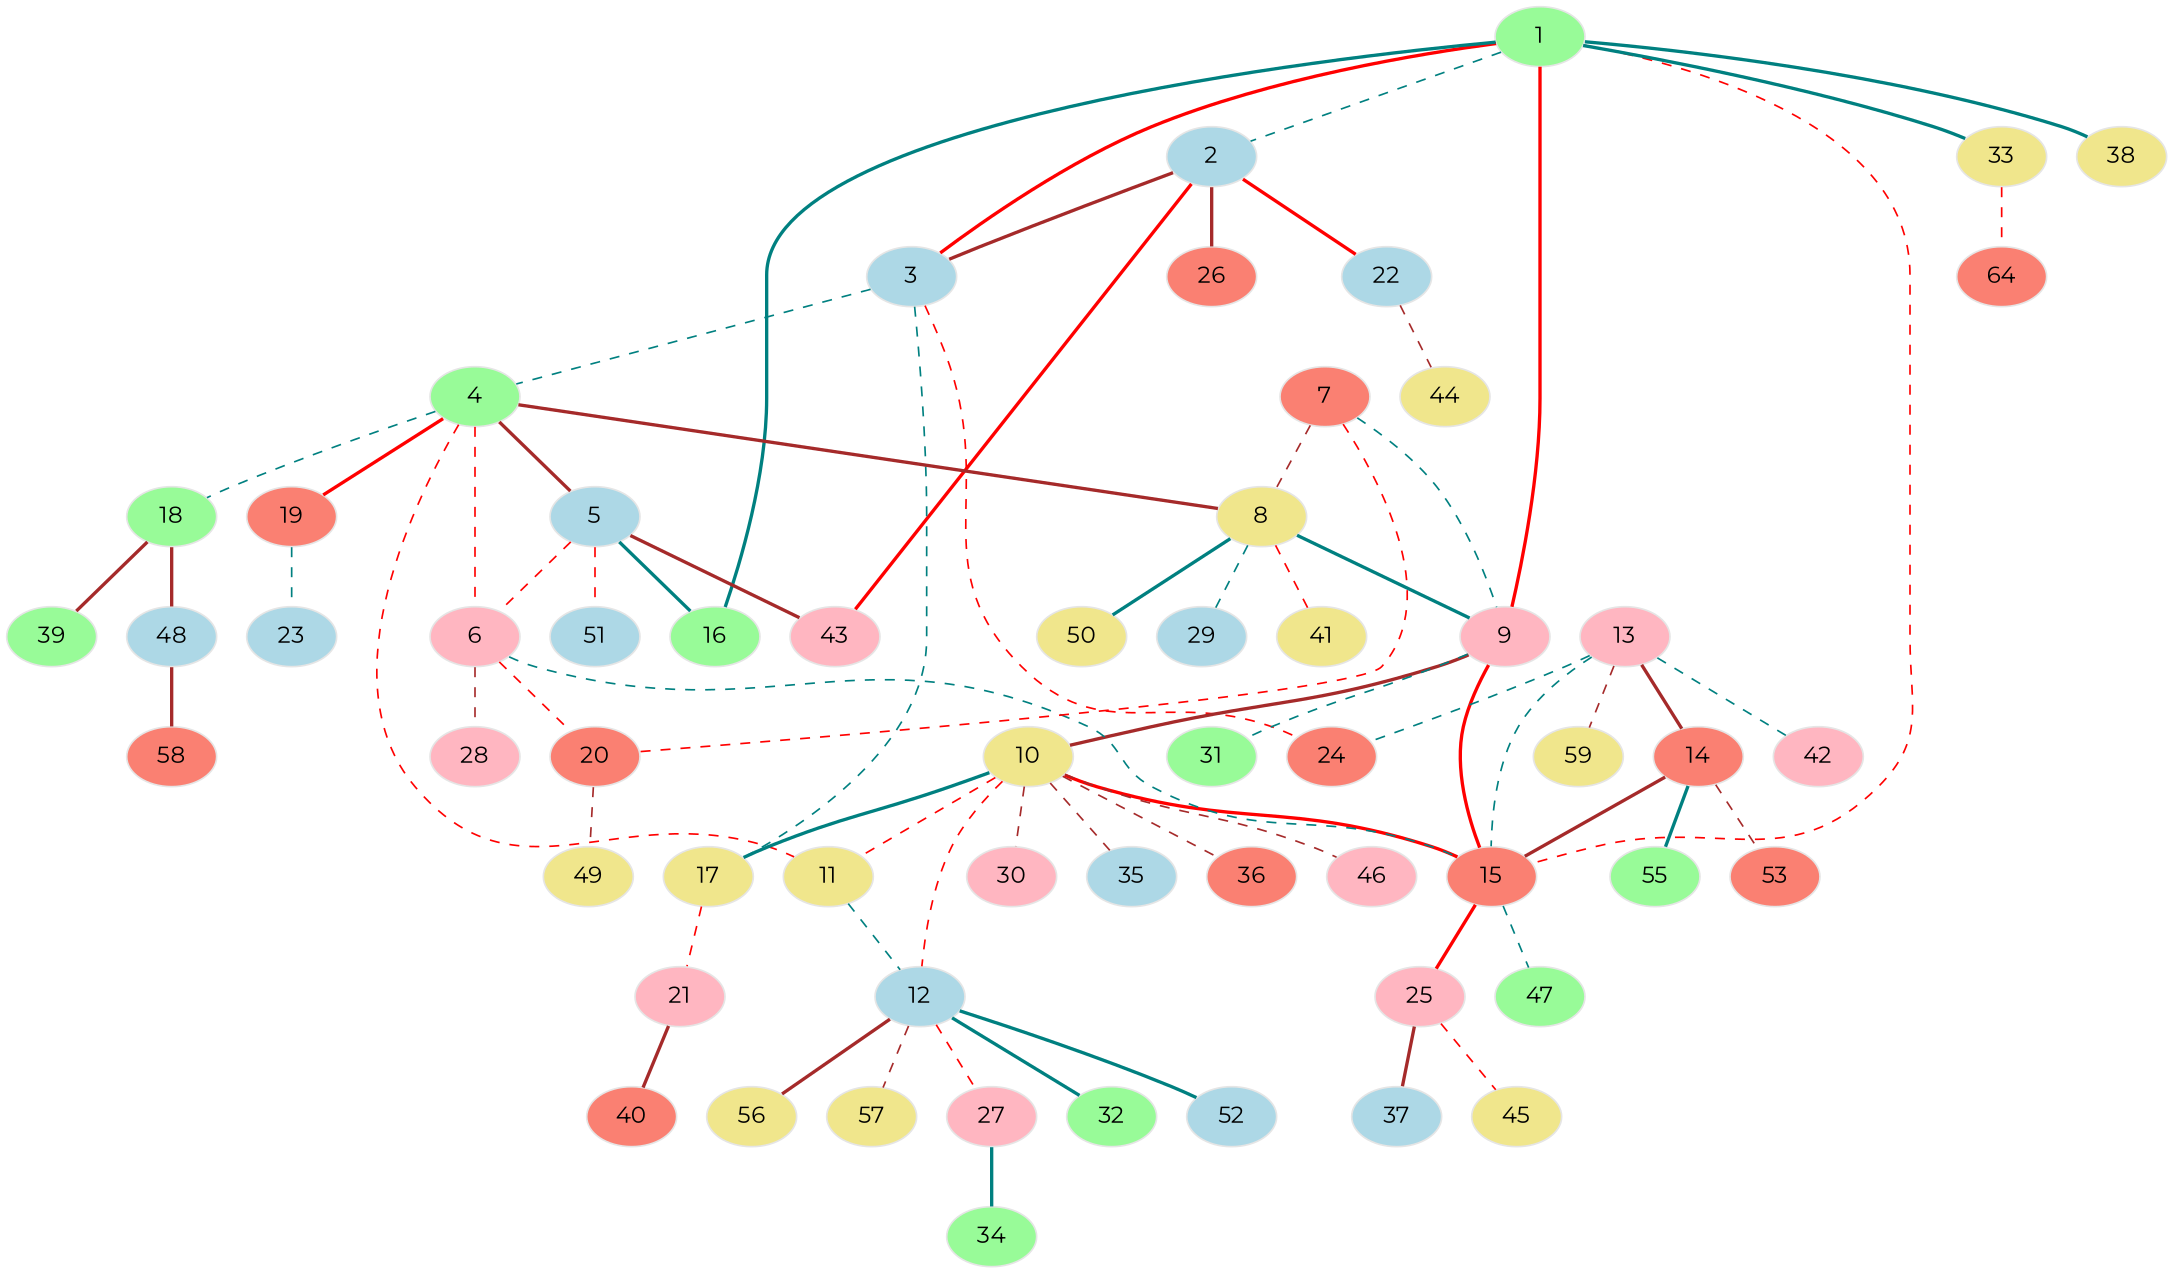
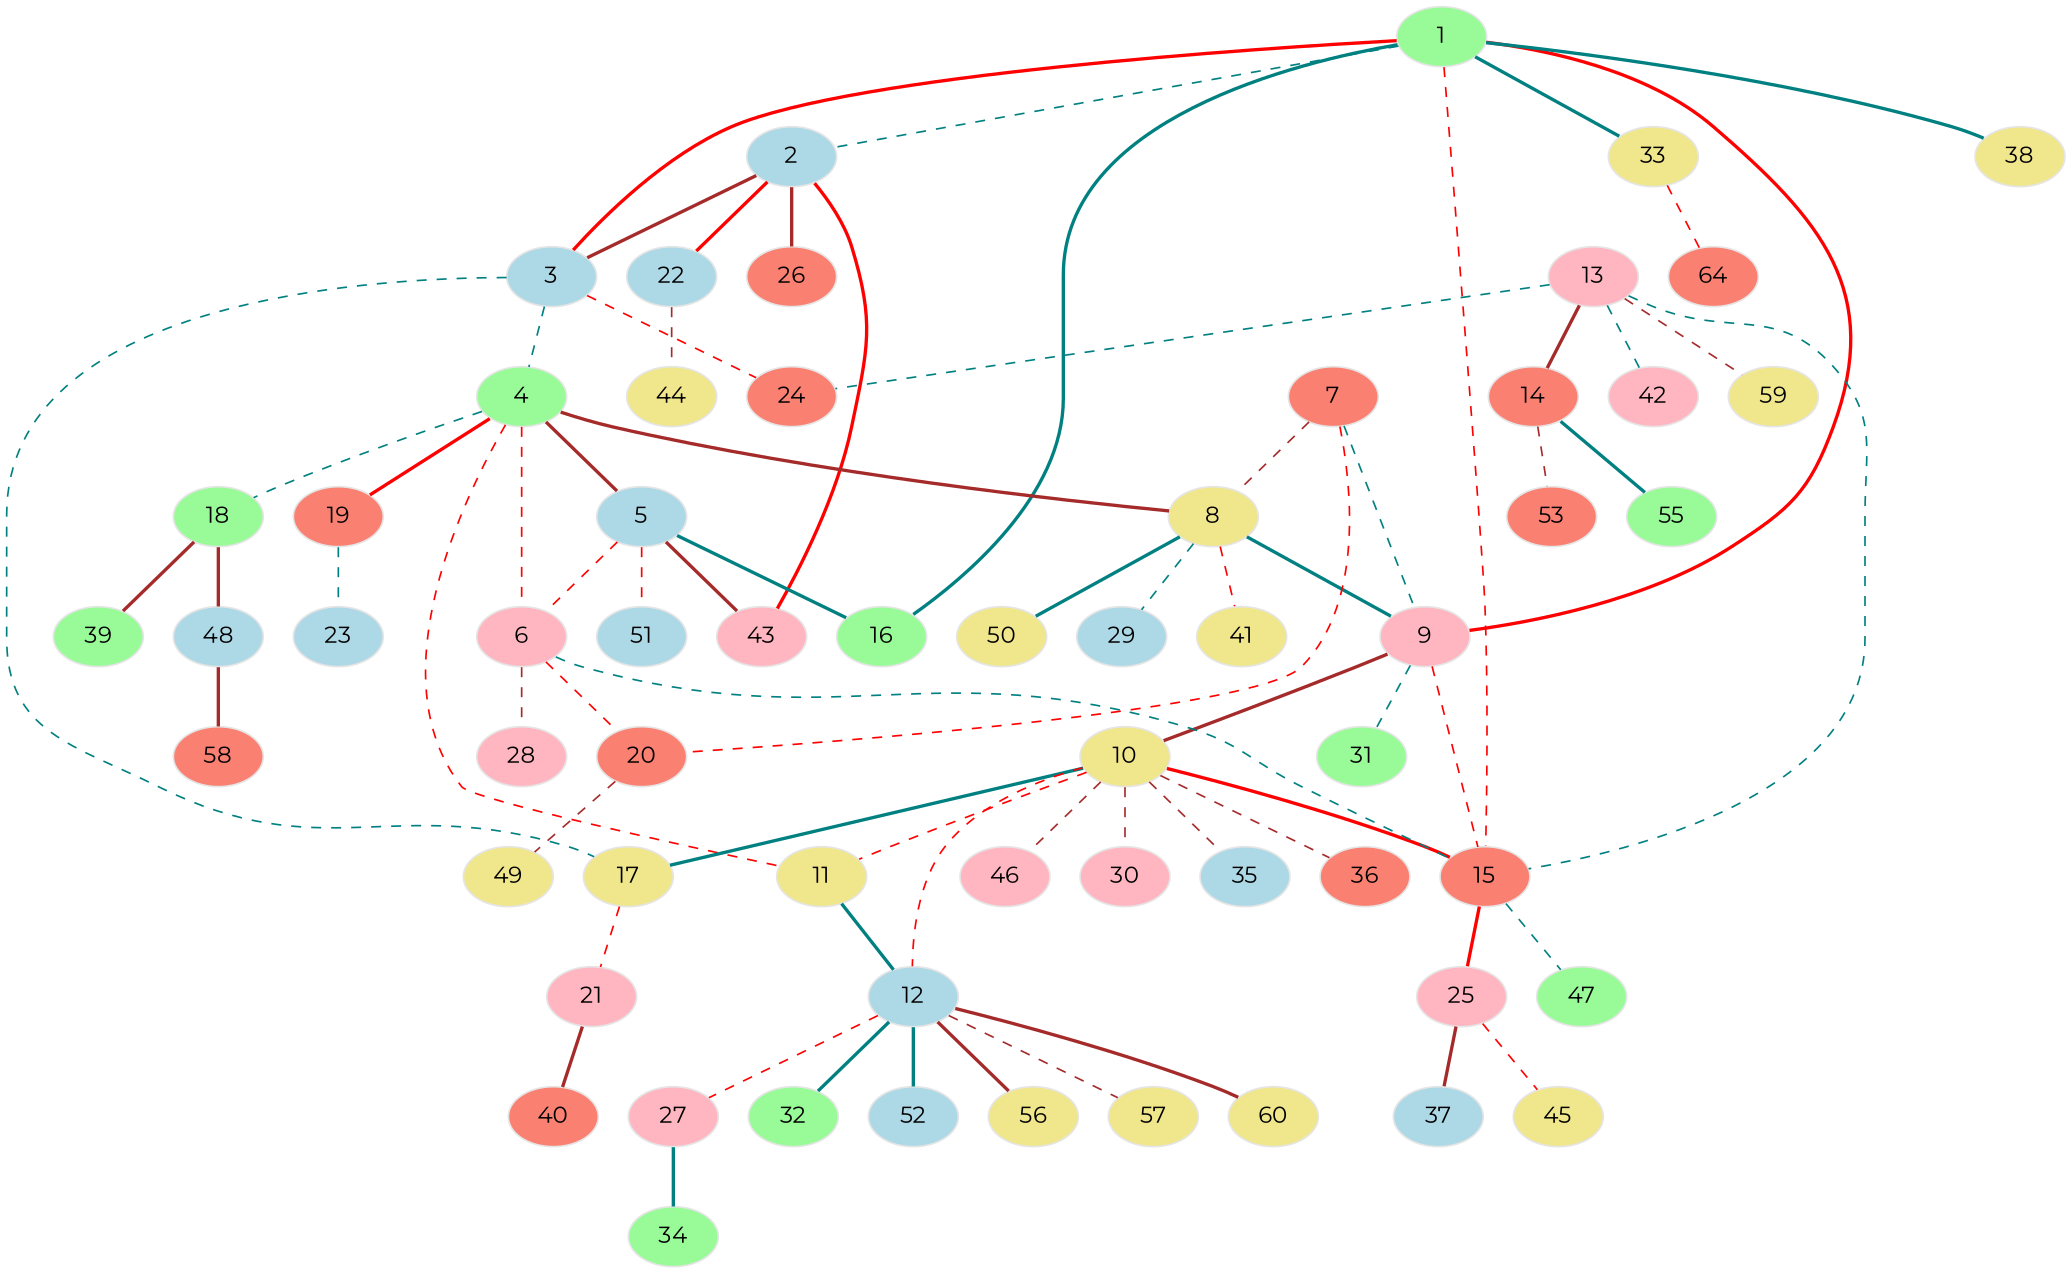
  graph {
    fontname=Montserrat
    node [color=gray90 fillcolor=khaki fontname=Montserrat style=filled]
    edge [color=brown fontname=Montserrat style=dashed]
    1 [fillcolor=palegreen]
    2 [fillcolor=lightblue]
    3 [fillcolor=lightblue]
    9 [fillcolor=lightpink]
    15 [fillcolor=salmon]
    16 [fillcolor=palegreen]
    33
    38
    22 [fillcolor=lightblue]
    26 [fillcolor=salmon]
    43 [fillcolor=lightpink]
    4 [fillcolor=palegreen]
    17
    24 [fillcolor=salmon]
    10
    31 [fillcolor=palegreen]
    25 [fillcolor=lightpink]
    47 [fillcolor=palegreen]
    n19 [fillcolor=salmon label=64]
    11
    12 [fillcolor=lightblue]
    30 [fillcolor=lightpink]
    35 [fillcolor=lightblue]
    36 [fillcolor=salmon]
    46 [fillcolor=lightpink]
    44
    5 [fillcolor=lightblue]
    6 [fillcolor=lightpink]
    8
    18 [fillcolor=palegreen]
    19 [fillcolor=salmon]
    21 [fillcolor=lightpink]
    51 [fillcolor=lightblue]
    20 [fillcolor=salmon]
    28 [fillcolor=lightpink]
    29 [fillcolor=lightblue]
    41
    50
    39 [fillcolor=palegreen]
    48 [fillcolor=lightblue]
    23 [fillcolor=lightblue]
    49
    7 [fillcolor=salmon]
    27 [fillcolor=lightpink]
    32 [fillcolor=palegreen]
    52 [fillcolor=lightblue]
    56
    57
+   60
    34 [fillcolor=palegreen]
    13 [fillcolor=lightpink]
    14 [fillcolor=salmon]
    42 [fillcolor=lightpink]
    59
    53 [fillcolor=salmon]
    55 [fillcolor=palegreen]
    37 [fillcolor=lightblue]
    45
    40 [fillcolor=salmon]
    58 [fillcolor=salmon]
    1 -- 2 [color=teal]
    1 -- 3 [color=red style=bold]
    1 -- 9 [color=red style=bold]
    1 -- 15 [color=red]
    1 -- 16 [color=teal style=bold]
    1 -- 33 [color=teal style=bold]
    1 -- 38 [color=teal style=bold]
    2 -- 3 [style=bold]
    2 -- 22 [color=red style=bold]
    2 -- 26 [style=bold]
    2 -- 43 [color=red style=bold]
    3 -- 4 [color=teal]
    3 -- 17 [color=teal]
    3 -- 24 [color=red]
-   9 -- 15 [color=red style=bold]
+   9 -- 15 [color=red]
    9 -- 10 [style=bold]
    9 -- 31 [color=teal]
    15 -- 25 [color=red style=bold]
    15 -- 47 [color=teal]
    33 -- n19 [color=red]
    22 -- 44
    4 -- 11 [color=red]
    4 -- 5 [style=bold]
    4 -- 6 [color=red]
    4 -- 8 [style=bold]
    4 -- 18 [color=teal]
    4 -- 19 [color=red style=bold]
    17 -- 21 [color=red]
    10 -- 15 [color=red style=bold]
    10 -- 17 [color=teal style=bold]
    10 -- 11 [color=red]
    10 -- 12 [color=red]
    10 -- 30
    10 -- 35
    10 -- 36
    10 -- 46
    25 -- 37 [style=bold]
    25 -- 45 [color=red]
-   11 -- 12 [color=teal]
+   11 -- 12 [color=teal style=bold]
    12 -- 27 [color=red]
    12 -- 32 [color=teal style=bold]
    12 -- 52 [color=teal style=bold]
    12 -- 56 [style=bold]
    12 -- 57
+   12 -- 60 [style=bold]
    5 -- 16 [color=teal style=bold]
    5 -- 43 [style=bold]
    5 -- 6 [color=red]
    5 -- 51 [color=red]
    6 -- 15 [color=teal]
    6 -- 20 [color=red]
    6 -- 28
    8 -- 9 [color=teal style=bold]
    8 -- 29 [color=teal]
    8 -- 41 [color=red]
    8 -- 50 [color=teal style=bold]
    18 -- 39 [style=bold]
    18 -- 48 [style=bold]
    19 -- 23 [color=teal]
    21 -- 40 [style=bold]
    20 -- 49
    48 -- 58 [style=bold]
    7 -- 9 [color=teal]
    7 -- 8
    7 -- 20 [color=red]
    27 -- 34 [color=teal style=bold]
    13 -- 15 [color=teal]
    13 -- 24 [color=teal]
    13 -- 14 [style=bold]
    13 -- 42 [color=teal]
    13 -- 59
-   14 -- 15 [style=bold]
    14 -- 53
    14 -- 55 [color=teal style=bold]
  }
